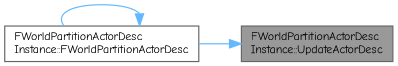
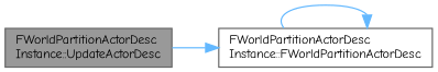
  digraph {
    rankdir=LR
    fontname="Comic Neue"
    node [fontname="Comic Neue" fontsize=10 shape=box style=filled]
    edge [color=steelblue1 fontname="Comic Neue" fontsize=10 labelfontname=Helvetica labelfontsize=10 style=solid]
    n1 [color=gray40 fillcolor=grey60 fontcolor=black height=0.2 label="FWorldPartitionActorDesc\lInstance::UpdateActorDesc" width=0.4]
    n2 [color=grey40 fillcolor=white height=0.2 label="FWorldPartitionActorDesc\lInstance::FWorldPartitionActorDesc" width=0.4]
-   n2 -> n1
+   n1 -> n2
    n2 -> n2
  }
